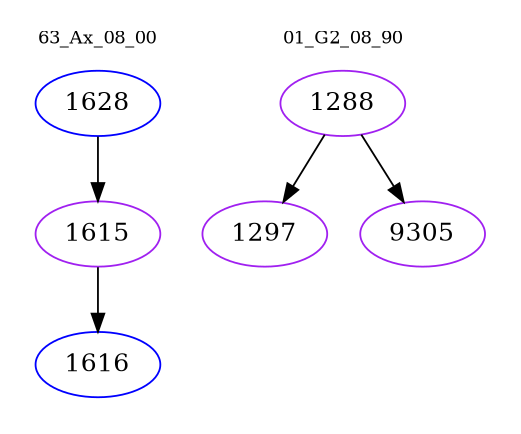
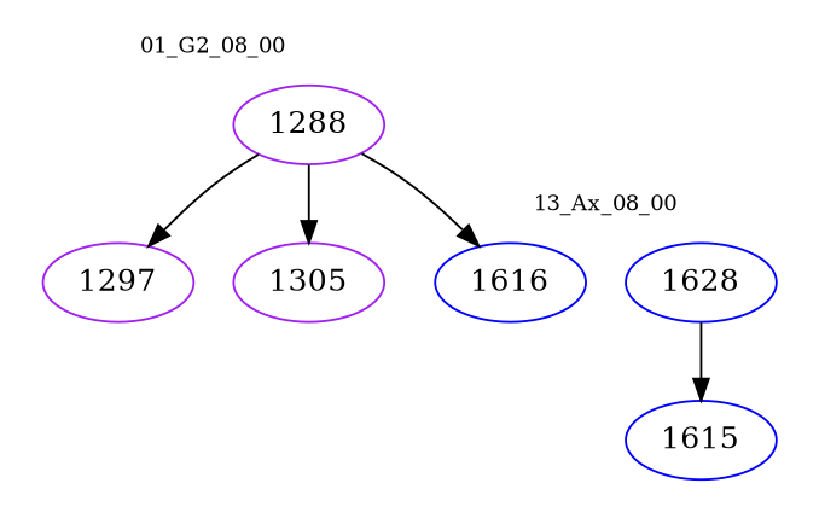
  digraph {
    node [color=blue]
    edge [color=black]
    n1 [label=1628]
-   n2 [color=purple label=1615]
+   n2 [label=1615]
    n3 [label=1616]
    n4 [color=purple label=1297]
    n5 [color=purple label=1288]
-   n6 [color=purple label=9305]
+   n6 [color=purple label=1305]
    subgraph cluster_1 {
      color=white
      fontsize=10
-     label="63_Ax_08_00"
+     label="13_Ax_08_00"
      n1
      n2
      n3
    }
    subgraph cluster_2 {
      color=white
      fontsize=10
-     label="01_G2_08_90"
+     label="01_G2_08_00"
      n4
      n5
      n6
    }
    n1 -> n2
-   n2 -> n3
+   n5 -> n3
    n5 -> n4
    n5 -> n6
  }
